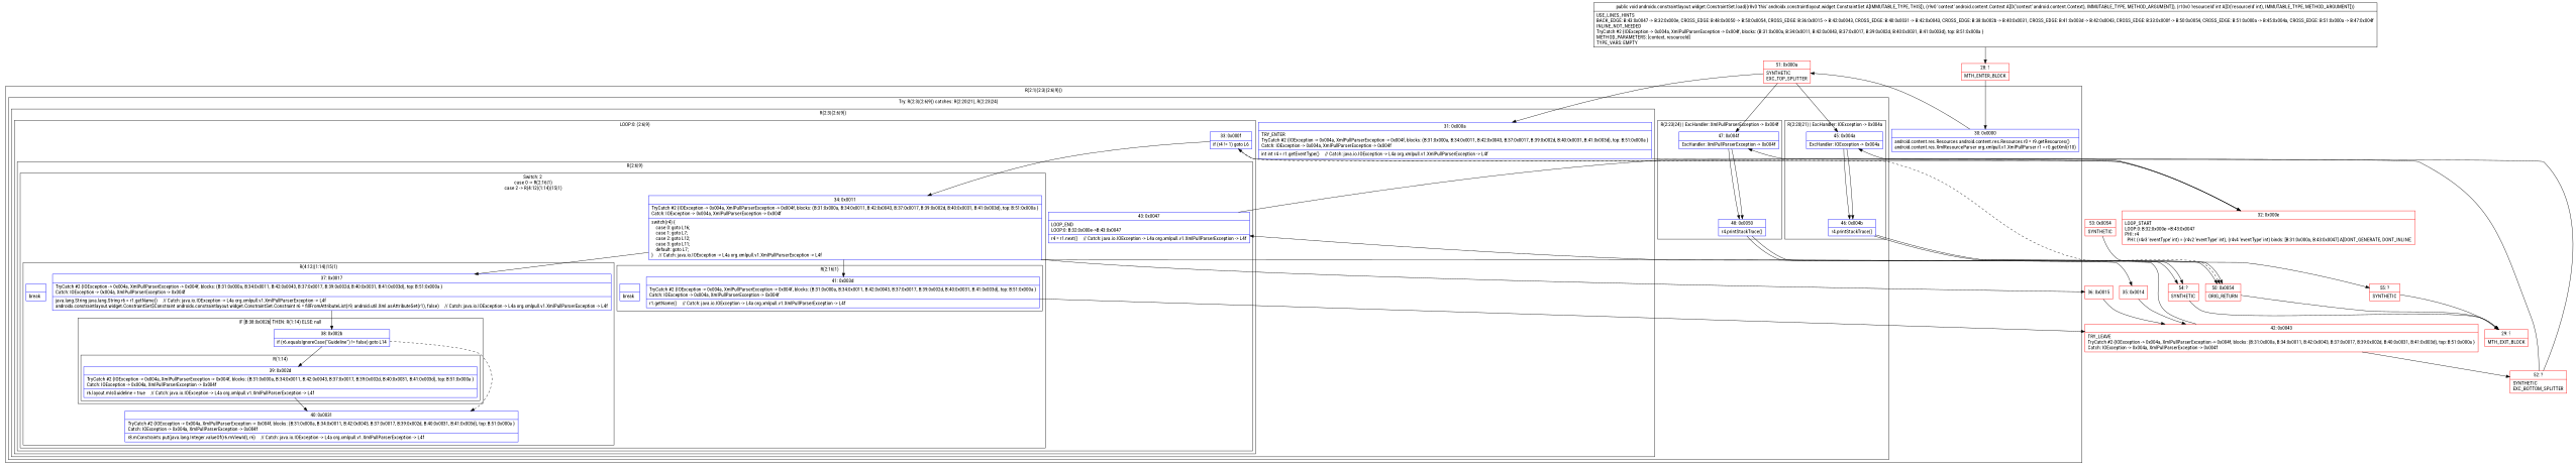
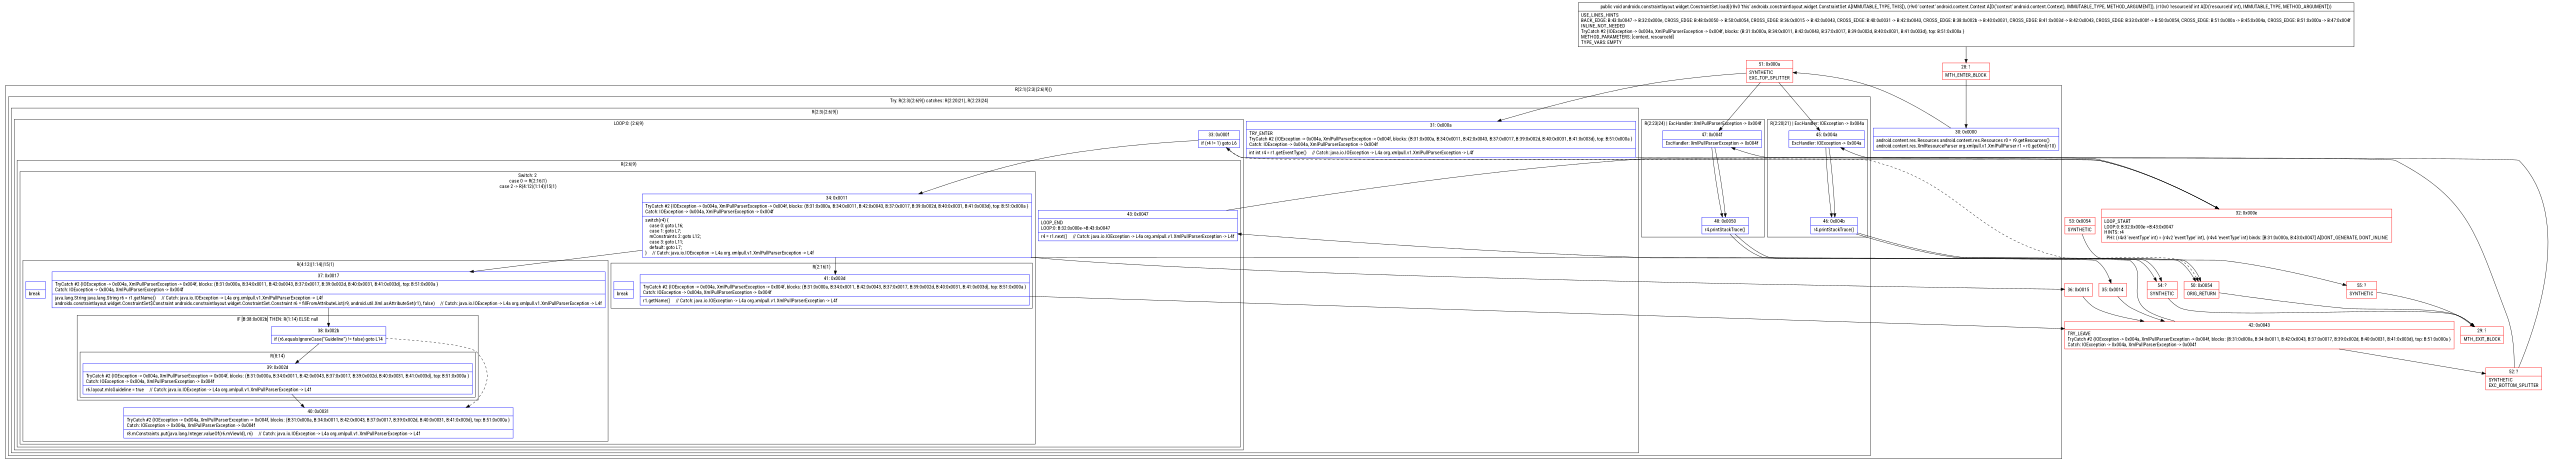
  digraph {
    fontname="Roboto Condensed"
    node [color=blue fontname="Roboto Condensed" shape=record]
    edge [fontname="Roboto Condensed"]
    n1 [label="{41\:\ 0x003d|TryCatch #2 \{IOException \-\> 0x004a, XmlPullParserException \-\> 0x004f, blocks: (B:31:0x000a, B:34:0x0011, B:42:0x0043, B:37:0x0017, B:39:0x002d, B:40:0x0031, B:41:0x003d), top: B:51:0x000a \}\lCatch: IOException \-\> 0x004a, XmlPullParserException \-\> 0x004f\l|r1.getName()     \/\/ Catch: java.io.IOException \-\> L4a org.xmlpull.v1.XmlPullParserException \-\> L4f\l}"]
    n2 [label="{|break\l}"]
    n3 [label="{39\:\ 0x002d|TryCatch #2 \{IOException \-\> 0x004a, XmlPullParserException \-\> 0x004f, blocks: (B:31:0x000a, B:34:0x0011, B:42:0x0043, B:37:0x0017, B:39:0x002d, B:40:0x0031, B:41:0x003d), top: B:51:0x000a \}\lCatch: IOException \-\> 0x004a, XmlPullParserException \-\> 0x004f\l|r6.layout.mIsGuideline = true     \/\/ Catch: java.io.IOException \-\> L4a org.xmlpull.v1.XmlPullParserException \-\> L4f\l}"]
    n4 [label="{38\:\ 0x002b|if (r6.equalsIgnoreCase(\"Guideline\") != false) goto L14\l}"]
    n5 [label="{37\:\ 0x0017|TryCatch #2 \{IOException \-\> 0x004a, XmlPullParserException \-\> 0x004f, blocks: (B:31:0x000a, B:34:0x0011, B:42:0x0043, B:37:0x0017, B:39:0x002d, B:40:0x0031, B:41:0x003d), top: B:51:0x000a \}\lCatch: IOException \-\> 0x004a, XmlPullParserException \-\> 0x004f\l|java.lang.String java.lang.String r6 = r1.getName()     \/\/ Catch: java.io.IOException \-\> L4a org.xmlpull.v1.XmlPullParserException \-\> L4f\landroidx.constraintlayout.widget.ConstraintSet$Constraint androidx.constraintlayout.widget.ConstraintSet.Constraint r6 = fillFromAttributeList(r9, android.util.Xml.asAttributeSet(r1), false)     \/\/ Catch: java.io.IOException \-\> L4a org.xmlpull.v1.XmlPullParserException \-\> L4f\l}"]
    n6 [label="{40\:\ 0x0031|TryCatch #2 \{IOException \-\> 0x004a, XmlPullParserException \-\> 0x004f, blocks: (B:31:0x000a, B:34:0x0011, B:42:0x0043, B:37:0x0017, B:39:0x002d, B:40:0x0031, B:41:0x003d), top: B:51:0x000a \}\lCatch: IOException \-\> 0x004a, XmlPullParserException \-\> 0x004f\l|r8.mConstraints.put(java.lang.Integer.valueOf(r6.mViewId), r6)     \/\/ Catch: java.io.IOException \-\> L4a org.xmlpull.v1.XmlPullParserException \-\> L4f\l}"]
    n7 [label="{|break\l}"]
-   n8 [label="{34\:\ 0x0011|TryCatch #2 \{IOException \-\> 0x004a, XmlPullParserException \-\> 0x004f, blocks: (B:31:0x000a, B:34:0x0011, B:42:0x0043, B:37:0x0017, B:39:0x002d, B:40:0x0031, B:41:0x003d), top: B:51:0x000a \}\lCatch: IOException \-\> 0x004a, XmlPullParserException \-\> 0x004f\l|switch(r4) \{\l    case 0: goto L16;\l    case 1: goto L7;\l    case 2: goto L12;\l    case 3: goto L11;\l    default: goto L7;\l\}     \/\/ Catch: java.io.IOException \-\> L4a org.xmlpull.v1.XmlPullParserException \-\> L4f\l}"]
+   n8 [label="{34\:\ 0x0011|TryCatch #2 \{IOException \-\> 0x004a, XmlPullParserException \-\> 0x004f, blocks: (B:31:0x000a, B:34:0x0011, B:42:0x0043, B:37:0x0017, B:39:0x002d, B:40:0x0031, B:41:0x003d), top: B:51:0x000a \}\lCatch: IOException \-\> 0x004a, XmlPullParserException \-\> 0x004f\l|switch(r4) \{\l    case 0: goto L16;\l    case 1: goto L7;\l    mConstraints 2: goto L12;\l    case 3: goto L11;\l    default: goto L7;\l\}     \/\/ Catch: java.io.IOException \-\> L4a org.xmlpull.v1.XmlPullParserException \-\> L4f\l}"]
    n9 [label="{43\:\ 0x0047|LOOP_END\lLOOP:0: B:32:0x000e\-\>B:43:0x0047\l|r4 = r1.next()     \/\/ Catch: java.io.IOException \-\> L4a org.xmlpull.v1.XmlPullParserException \-\> L4f\l}"]
    n10 [label="{33\:\ 0x000f|if (r4 != 1) goto L6\l}"]
    n11 [label="{31\:\ 0x000a|TRY_ENTER\lTryCatch #2 \{IOException \-\> 0x004a, XmlPullParserException \-\> 0x004f, blocks: (B:31:0x000a, B:34:0x0011, B:42:0x0043, B:37:0x0017, B:39:0x002d, B:40:0x0031, B:41:0x003d), top: B:51:0x000a \}\lCatch: IOException \-\> 0x004a, XmlPullParserException \-\> 0x004f\l|int int r4 = r1.getEventType()     \/\/ Catch: java.io.IOException \-\> L4a org.xmlpull.v1.XmlPullParserException \-\> L4f\l}"]
    n12 [label="{45\:\ 0x004a|ExcHandler: IOException \-\> 0x004a\l}"]
    n13 [label="{46\:\ 0x004b|r4.printStackTrace()\l}"]
    n14 [label="{47\:\ 0x004f|ExcHandler: XmlPullParserException \-\> 0x004f\l}"]
    n15 [label="{48\:\ 0x0050|r4.printStackTrace()\l}"]
    n16 [label="{30\:\ 0x0000|android.content.res.Resources android.content.res.Resources r0 = r9.getResources()\landroid.content.res.XmlResourceParser org.xmlpull.v1.XmlPullParser r1 = r0.getXml(r10)\l}"]
    n17 [color=red label="{42\:\ 0x0043|TRY_LEAVE\lTryCatch #2 \{IOException \-\> 0x004a, XmlPullParserException \-\> 0x004f, blocks: (B:31:0x000a, B:34:0x0011, B:42:0x0043, B:37:0x0017, B:39:0x002d, B:40:0x0031, B:41:0x003d), top: B:51:0x000a \}\lCatch: IOException \-\> 0x004a, XmlPullParserException \-\> 0x004f\l}"]
    n18 [color=red label="{35\:\ 0x0014}"]
    n19 [color=red label="{36\:\ 0x0015}"]
-   n20 [color=red label="{32\:\ 0x000e|LOOP_START\lLOOP:0: B:32:0x000e\-\>B:43:0x0047\lPHI: r4 \l  PHI: (r4v3 'eventType' int) = (r4v2 'eventType' int), (r4v4 'eventType' int) binds: [B:31:0x000a, B:43:0x0047] A[DONT_GENERATE, DONT_INLINE]\l}"]
+   n20 [color=red label="{32\:\ 0x000e|LOOP_START\lLOOP:0: B:32:0x000e\-\>B:43:0x0047\lHINTS: r4 \l  PHI: (r4v3 'eventType' int) = (r4v2 'eventType' int), (r4v4 'eventType' int) binds: [B:31:0x000a, B:43:0x0047] A[DONT_GENERATE, DONT_INLINE]\l}"]
    n21 [color=red label="{50\:\ 0x0054|ORIG_RETURN\l}"]
    n22 [color=red label="{54\:\ ?|SYNTHETIC\l}"]
    n23 [color=red label="{51\:\ 0x000a|SYNTHETIC\lEXC_TOP_SPLITTER\l}"]
    n24 [color=red label="{53\:\ 0x0054|SYNTHETIC\l}"]
    n25 [color=red label="{55\:\ ?|SYNTHETIC\l}"]
    n26 [color=red label="{52\:\ ?|SYNTHETIC\lEXC_BOTTOM_SPLITTER\l}"]
    n27 [color=red label="{29\:\ ?|MTH_EXIT_BLOCK\l}"]
    n28 [color=red label="{28\:\ ?|MTH_ENTER_BLOCK\l}"]
    n29 [label="{public void androidx.constraintlayout.widget.ConstraintSet.load((r8v0 'this' androidx.constraintlayout.widget.ConstraintSet A[IMMUTABLE_TYPE, THIS]), (r9v0 'context' android.content.Context A[D('context' android.content.Context), IMMUTABLE_TYPE, METHOD_ARGUMENT]), (r10v0 'resourceId' int A[D('resourceId' int), IMMUTABLE_TYPE, METHOD_ARGUMENT]))  | USE_LINES_HINTS\lBACK_EDGE: B:43:0x0047 \-\> B:32:0x000e, CROSS_EDGE: B:48:0x0050 \-\> B:50:0x0054, CROSS_EDGE: B:36:0x0015 \-\> B:42:0x0043, CROSS_EDGE: B:40:0x0031 \-\> B:42:0x0043, CROSS_EDGE: B:38:0x002b \-\> B:40:0x0031, CROSS_EDGE: B:41:0x003d \-\> B:42:0x0043, CROSS_EDGE: B:33:0x000f \-\> B:50:0x0054, CROSS_EDGE: B:51:0x000a \-\> B:45:0x004a, CROSS_EDGE: B:51:0x000a \-\> B:47:0x004f\lINLINE_NOT_NEEDED\lTryCatch #2 \{IOException \-\> 0x004a, XmlPullParserException \-\> 0x004f, blocks: (B:31:0x000a, B:34:0x0011, B:42:0x0043, B:37:0x0017, B:39:0x002d, B:40:0x0031, B:41:0x003d), top: B:51:0x000a \}\lMETHOD_PARAMETERS: [context, resourceId]\lTYPE_VARS: EMPTY\l}" color=""]
    subgraph cluster_1 {
      label="R(2:1|(2:3|(2:6|9)))"
      n16
      subgraph cluster_2 {
        label="Try: R(2:3|(2:6|9)) catches: R(2:20|21), R(2:23|24)"
        subgraph cluster_3 {
          label="R(2:3|(2:6|9))"
          n11
          subgraph cluster_4 {
            label="LOOP:0: (2:6|9)"
            n10
            subgraph cluster_5 {
              label="R(2:6|9)"
              n9
              subgraph cluster_6 {
                label="Switch: 2\n case 0 -> R(2:16|1)\n case 2 -> R(4:12|(1:14)|15|1)"
                n8
                subgraph cluster_7 {
                  label="R(2:16|1)"
                  n1
                  n2
                }
                subgraph cluster_8 {
                  label="R(4:12|(1:14)|15|1)"
                  n5
                  n6
                  n7
                  subgraph cluster_9 {
                    label="IF [B:38:0x002b] THEN: R(1:14) ELSE: null"
                    n4
                    subgraph cluster_10 {
-                     label="R(1:14)"
+                     label="R(8:14)"
                      n3
                    }
                  }
                }
              }
            }
          }
        }
        subgraph cluster_11 {
          label="R(2:20|21) | ExcHandler: IOException \-\> 0x004a\l"
          n12
          n13
        }
        subgraph cluster_12 {
          label="R(2:23|24) | ExcHandler: XmlPullParserException \-\> 0x004f\l"
          n14
          n15
        }
      }
    }
    subgraph cluster_13 {
      label="R(2:20|21) | ExcHandler: IOException \-\> 0x004a\l"
    }
    subgraph cluster_14 {
      label="R(2:23|24) | ExcHandler: XmlPullParserException \-\> 0x004f\l"
    }
    n1 -> n17
    n3 -> n6
    n4 -> n3
    n4 -> n6 [style=dashed]
    n5 -> n4
    n8 -> n1
    n8 -> n5
    n8 -> n18
    n8 -> n19
    n9 -> n20
    n10 -> n8
    n10 -> n21 [style=dashed]
    n11 -> n20
    n12 -> n13
    n12 -> n13
    n13 -> n21
    n13 -> n21
    n14 -> n15
    n14 -> n15
    n15 -> n22
    n15 -> n22
    n16 -> n23
    n17 -> n9
    n17 -> n26
    n18 -> n17
    n19 -> n17
    n20 -> n10
    n21 -> n27
    n22 -> n27
    n23 -> n11
    n23 -> n12
    n23 -> n14
    n24 -> n25
    n25 -> n27
    n26 -> n12
    n26 -> n14
    n28 -> n16
    n29 -> n28
  }
